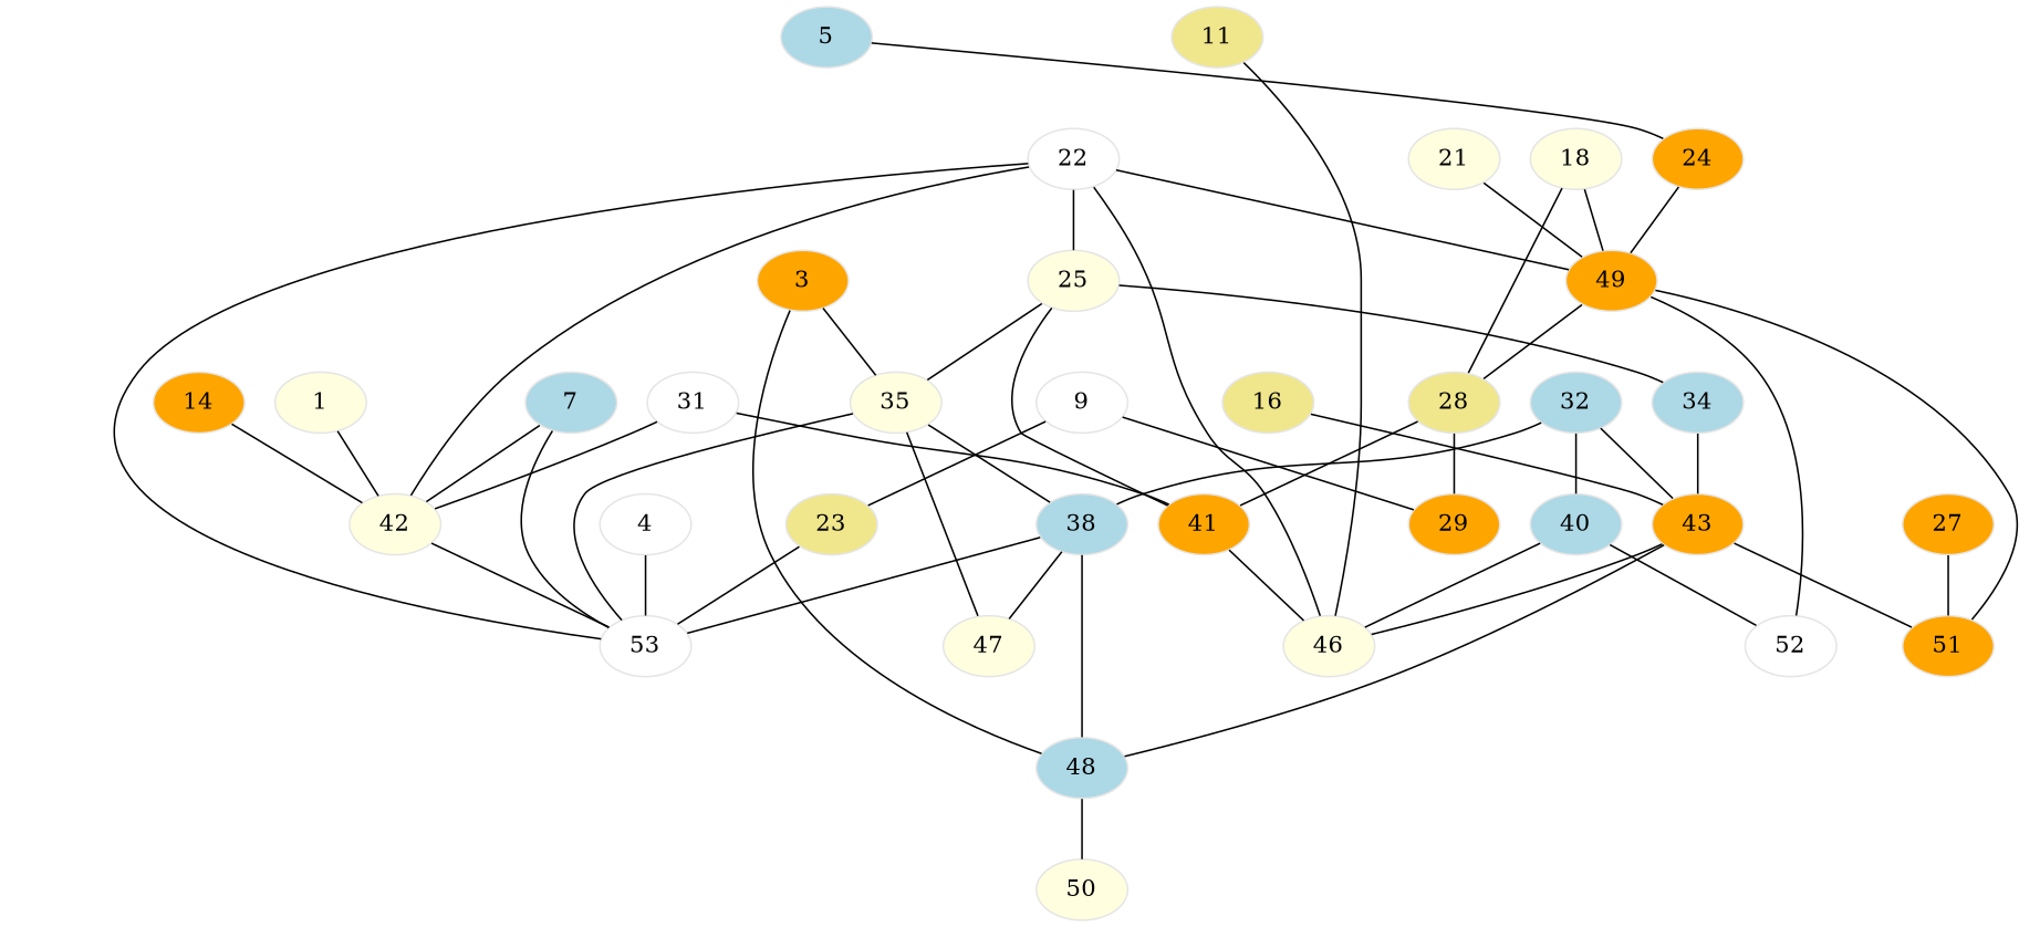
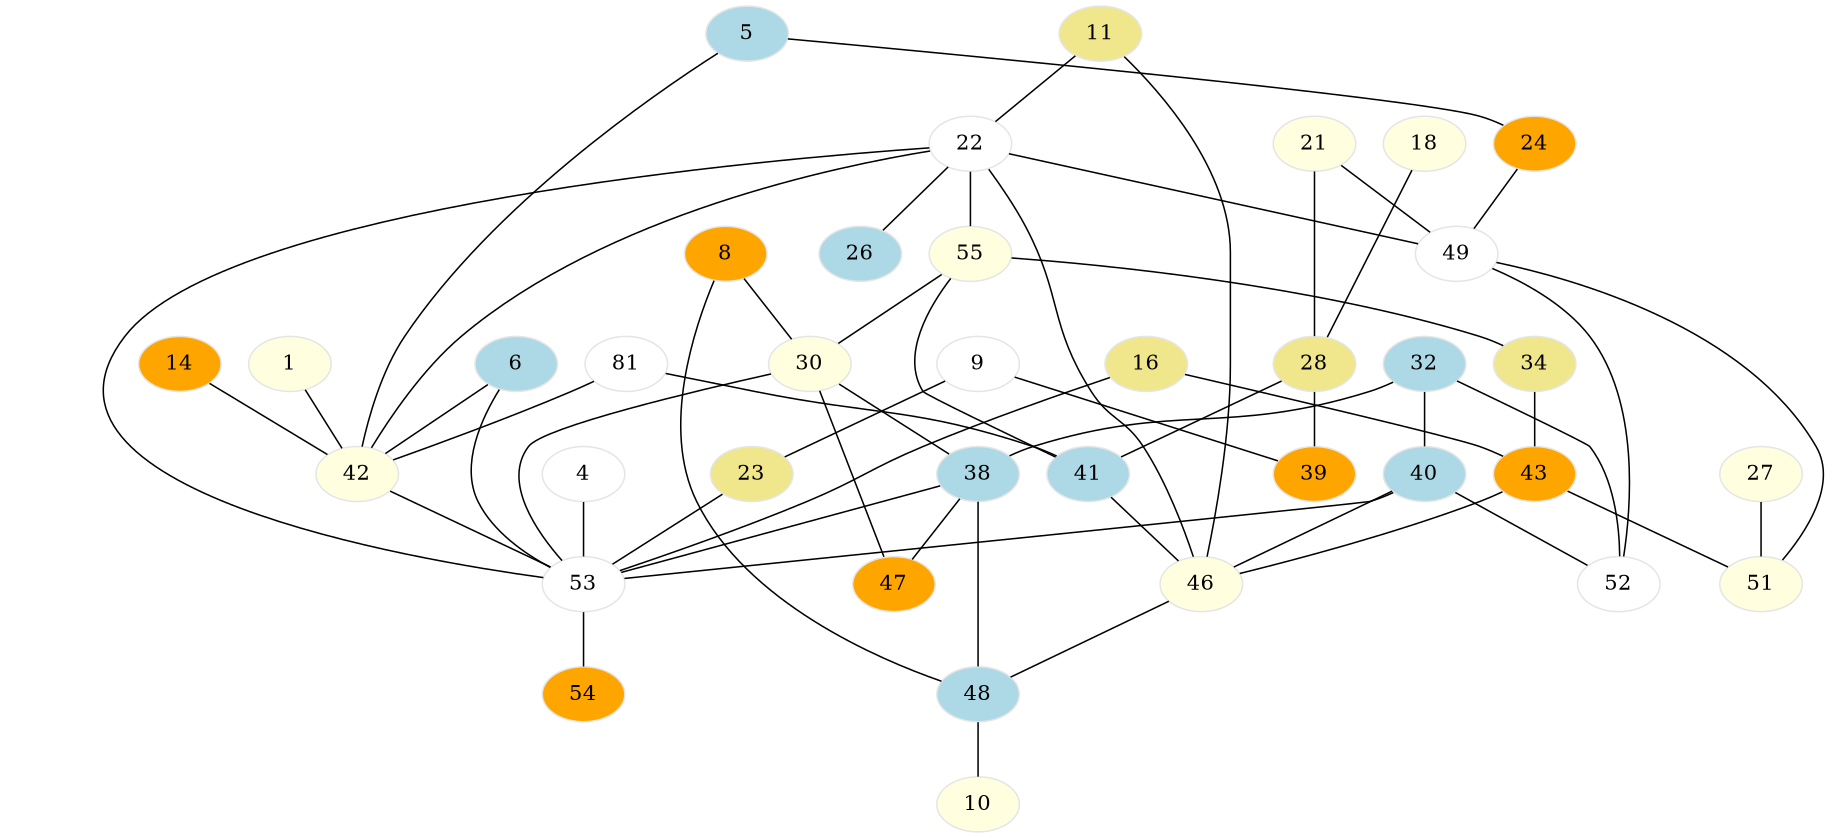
  graph {
    node [color=gray90 fillcolor=lightyellow style=filled]
    edge [weight=1.0]
    1
    42
    53 [fillcolor=white]
    4 [fillcolor=white]
+   54 [fillcolor=orange]
    5 [fillcolor=lightblue]
    24 [fillcolor=orange]
-   49 [fillcolor=orange]
-   7 [fillcolor=lightblue]
-   8 [fillcolor=orange label=3]
-   35
+   49 [fillcolor=white]
+   7 [fillcolor=lightblue label=6]
+   8 [fillcolor=orange]
+   35 [label=30]
    48 [fillcolor=lightblue]
    38 [fillcolor=lightblue]
-   47
-   50
+   47 [fillcolor=orange]
+   50 [label=10]
    9 [fillcolor=white]
    23 [fillcolor=khaki]
-   29 [fillcolor=orange]
+   29 [fillcolor=orange label=39]
    11 [fillcolor=khaki]
    22 [fillcolor=white]
    46
-   25
-   51 [fillcolor=orange]
+   25 [label=55]
+   26 [fillcolor=lightblue]
+   51
    52 [fillcolor=white]
    14 [fillcolor=orange]
    16 [fillcolor=khaki]
    43 [fillcolor=orange]
    18
    28 [fillcolor=khaki]
-   41 [fillcolor=orange]
+   41 [fillcolor=lightblue]
    21
-   34 [fillcolor=lightblue]
-   27 [fillcolor=orange]
-   31 [fillcolor=white]
+   34 [fillcolor=khaki]
+   27
+   31 [fillcolor=white label=81]
    32 [fillcolor=lightblue]
    40 [fillcolor=lightblue]
    1 -- 42
    42 -- 53
+   53 -- 54
    4 -- 53
+   5 -- 42
    5 -- 24
    24 -- 49
    49 -- 51
    49 -- 52
    7 -- 42
    7 -- 53
    8 -- 35
    8 -- 48
    35 -- 53
    35 -- 38
    35 -- 47
    48 -- 50
    38 -- 53
    38 -- 48 [weight=2.0]
    38 -- 47
    9 -- 23
    9 -- 29
    23 -- 53
+   11 -- 22
    11 -- 46
    22 -- 42
    22 -- 53
    22 -- 49
    22 -- 46
    22 -- 25
+   22 -- 26
    25 -- 35
    25 -- 41
    25 -- 34
    14 -- 42 [weight=2.0]
+   16 -- 53
    16 -- 43
-   43 -- 48
+   46 -- 48
    43 -- 46
    43 -- 51
-   18 -- 49
    18 -- 28
    28 -- 29
    28 -- 41
    41 -- 46
    21 -- 49
-   49 -- 28
+   21 -- 28
    34 -- 43
    27 -- 51
    31 -- 42
    31 -- 41
    32 -- 38
-   32 -- 43
+   32 -- 52
    32 -- 40
+   40 -- 53
    40 -- 46
    40 -- 52
  }
